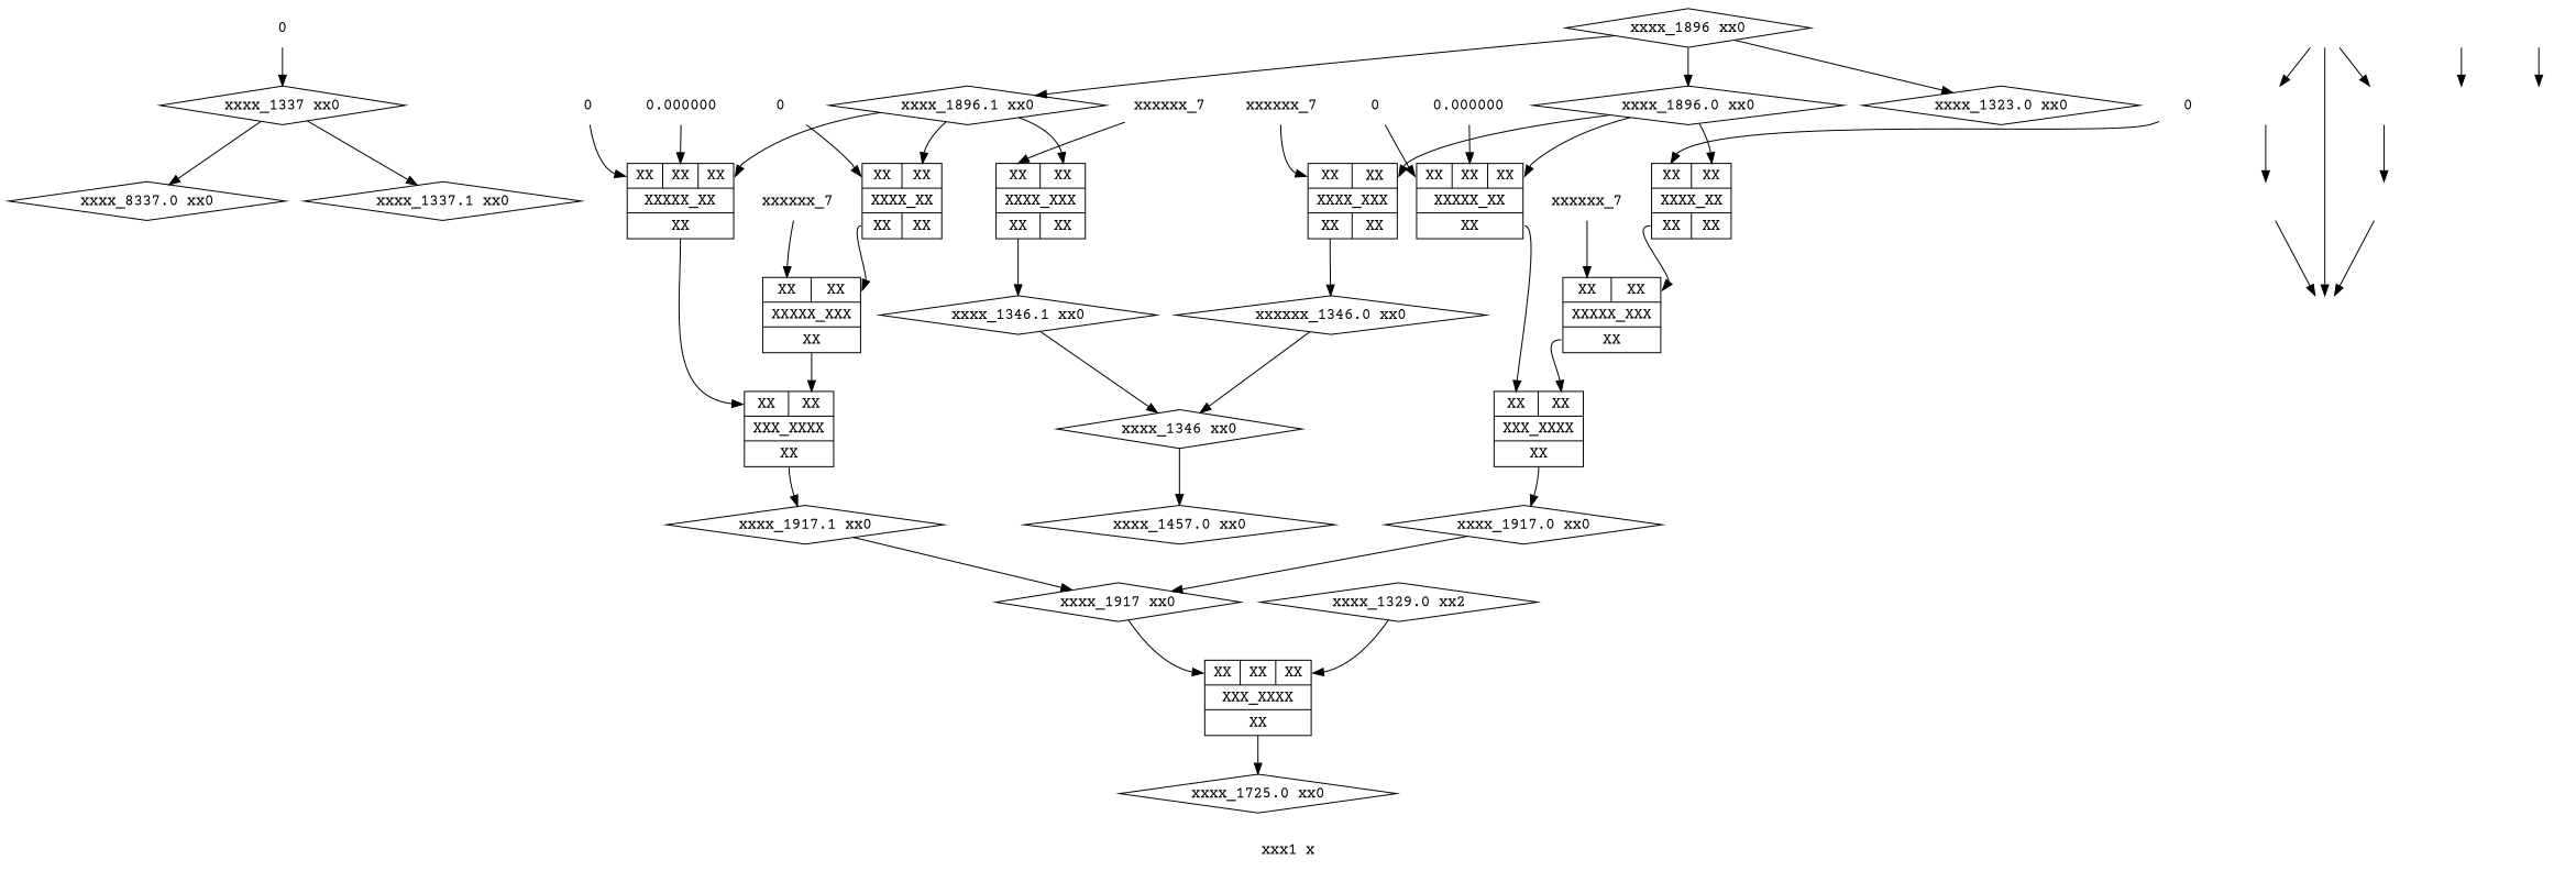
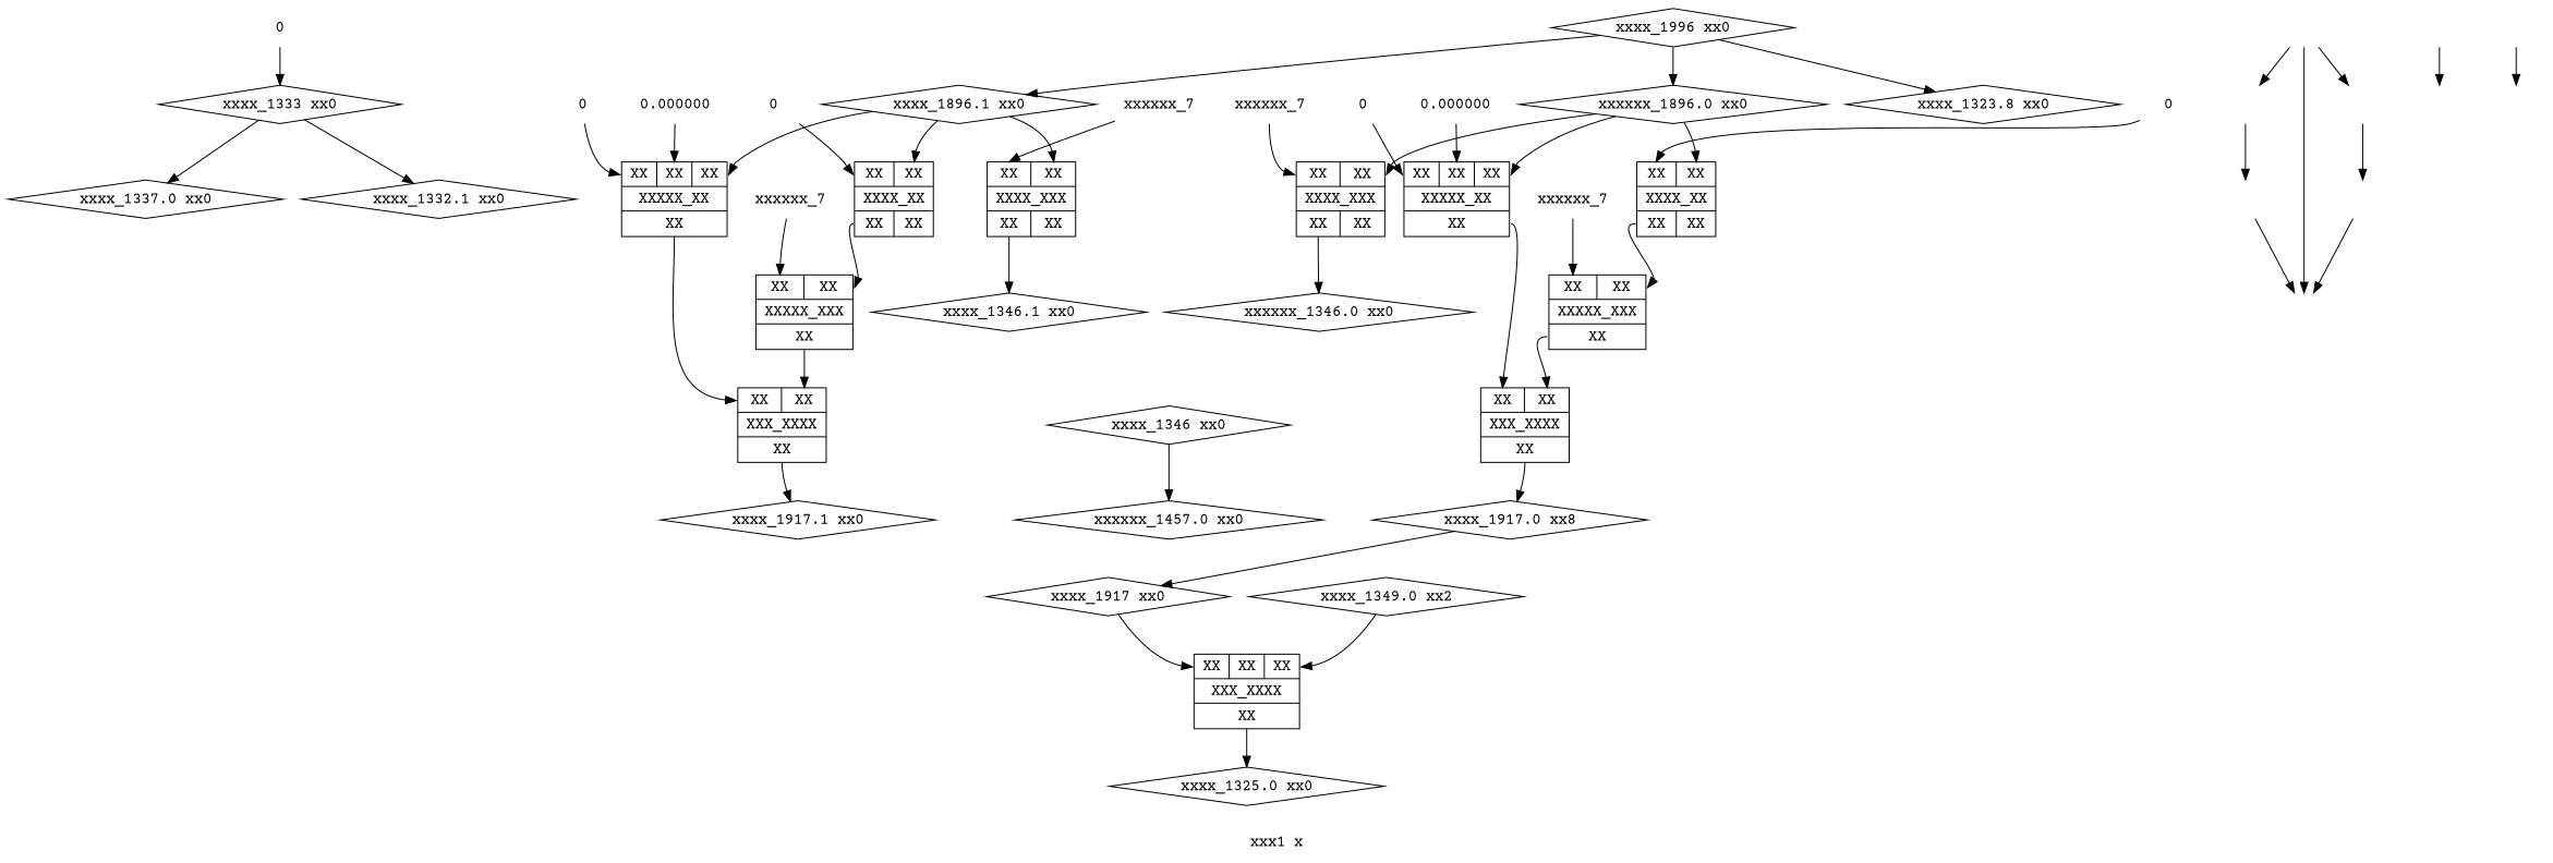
  digraph {
    fontname="Courier Prime"
    label="xxx1 x"
    node [fontname="Courier Prime" ranksep=1.25 shape=diamond]
    edge [fontname="Courier Prime"]
-   n0 [label="xxxx_8337.0 xx0"]
-   n1 [label="xxxx_1896.0 xx0"]
+   n0 [label="xxxx_1337.0 xx0"]
+   n1 [label="xxxxxx_1896.0 xx0"]
    n2 [label="{{<1398> XX|<1905> XX}|XXXX_XXX|{<1392> XX|<1393> XX}}" shape=record]
    n3 [label="{{<1384> XX|<1902> XX}|XXXX_XX|{<1378> XX|<1379> XX}}" shape=record]
    n4 [label="{{<1356> XX|<1363> XX|<1899> XX}|XXXXX_XX|{<1351> XX}}" shape=record]
    n5 [label="xxxxxx_1346.0 xx0"]
    n9 [label="{{<1373> XX|<1387> XX}|XXXXX_XXX|{<1368> XX}}" shape=record]
    n10 [label="{{<1923> XX|<1926> XX}|XXX_XXXX|{<1922> XX}}" shape=record]
    n36 [label="xxxx_1346 xx0"]
-   n6 [label="xxxx_1917.0 xx0"]
-   n38 [label="xxxx_1457.0 xx0"]
+   n6 [label="xxxx_1917.0 xx8"]
+   n38 [label="xxxxxx_1457.0 xx0"]
    n37 [label="xxxx_1917 xx0"]
    n41 [label="{{<1949> XX|<1952> XX|<1955> XX}|XXX_XXXX|{<1948> XX}}" shape=record]
-   n43 [label="xxxx_1725.0 xx0"]
+   n43 [label="xxxx_1325.0 xx0"]
    n7 [shape=box style=invis]
    n8 [shape=box style=invis]
    n35 [shape=box style=invis]
    n11 [label=0 shape=plaintext]
    n12 [label=0.000000 shape=plaintext]
    n13 [label=xxxxxx_7 shape=plaintext]
    n14 [label=0 shape=plaintext]
    n15 [label=xxxxxx_7 shape=plaintext]
-   n16 [label="xxxx_1337.1 xx0"]
+   n16 [label="xxxx_1332.1 xx0"]
    n17 [label="xxxx_1896.1 xx0"]
    n18 [label="{{<1452> XX|<1914> XX}|XXXX_XXX|{<1446> XX|<1447> XX}}" shape=record]
    n19 [label="{{<1438> XX|<1911> XX}|XXXX_XX|{<1432> XX|<1433> XX}}" shape=record]
    n20 [label="{{<1410> XX|<1417> XX|<1908> XX}|XXXXX_XX|{<1405> XX}}" shape=record]
    n21 [label="xxxx_1346.1 xx0"]
    n25 [label="{{<1427> XX|<1441> XX}|XXXXX_XXX|{<1422> XX}}" shape=record]
    n26 [label="{{<1934> XX|<1937> XX}|XXX_XXXX|{<1933> XX}}" shape=record]
    n22 [label="xxxx_1917.1 xx0"]
    n23 [shape=box style=invis]
    n24 [shape=box style=invis]
    n27 [label=0 shape=plaintext]
    n28 [label=0.000000 shape=plaintext]
    n29 [label=xxxxxx_7 shape=plaintext]
    n30 [label=0 shape=plaintext]
    n31 [label=xxxxxx_7 shape=plaintext]
-   n32 [label="xxxx_1896 xx0"]
-   n39 [label="xxxx_1323.0 xx0"]
-   n33 [label="xxxx_1337 xx0"]
+   n32 [label="xxxx_1996 xx0"]
+   n39 [label="xxxx_1323.8 xx0"]
+   n33 [label="xxxx_1333 xx0"]
    n34 [shape=box style=invis]
-   n42 [label="xxxx_1329.0 xx2"]
+   n42 [label="xxxx_1349.0 xx2"]
    n44 [shape=box style=invis]
    n45 [shape=box style=invis]
    n46 [label=0 shape=plaintext]
    n47 [shape=box style=invis]
    n48 [shape=box style=invis]
    subgraph cluster_1 {
      subgraph cluster_2 {
        label="1332:xx_1332"
        subgraph cluster_3 {
          label="1332:xx_1332"
        }
        subgraph cluster_4 {
          label="1332:xx_1332"
        }
      }
    }
    n1 -> n2 [headport=1905]
    n1 -> n3 [headport=1902]
    n1 -> n4 [headport=1899]
    n2 -> n5 [tailport=1392]
    n3 -> n9 [headport=1387 tailport=1378]
    n4 -> n10 [headport=1923 tailport=1351]
-   n5 -> n36
    n9 -> n10 [headport=1926 tailport=1368]
    n10 -> n6 [tailport=1922]
    n36 -> n38
    n6 -> n37
    n37 -> n41 [headport=1949]
    n41 -> n43 [tailport=1948]
    n7 -> n8
    n8 -> n35
    n11 -> n4 [headport=1356]
    n12 -> n4 [headport=1363]
    n13 -> n9 [headport=1373]
    n14 -> n3 [headport=1384]
    n15 -> n2 [headport=1398]
    n17 -> n18 [headport=1914]
    n17 -> n19 [headport=1911]
    n17 -> n20 [headport=1908]
    n18 -> n21 [tailport=1446]
    n19 -> n25 [headport=1441 tailport=1432]
    n20 -> n26 [headport=1934 tailport=1405]
-   n21 -> n36
    n25 -> n26 [headport=1937 tailport=1422]
    n26 -> n22 [tailport=1933]
-   n22 -> n37
    n23 -> n24
    n24 -> n35
    n27 -> n20 [headport=1410]
    n28 -> n20 [headport=1417]
    n29 -> n25 [headport=1427]
    n30 -> n19 [headport=1438]
    n31 -> n18 [headport=1452]
    n32 -> n1
    n32 -> n17
    n32 -> n39
    n33 -> n0
    n33 -> n16
    n34 -> n7
    n34 -> n35
    n34 -> n23
    n42 -> n41 [headport=1955]
    n44 -> n45
    n46 -> n33
    n47 -> n48
  }
